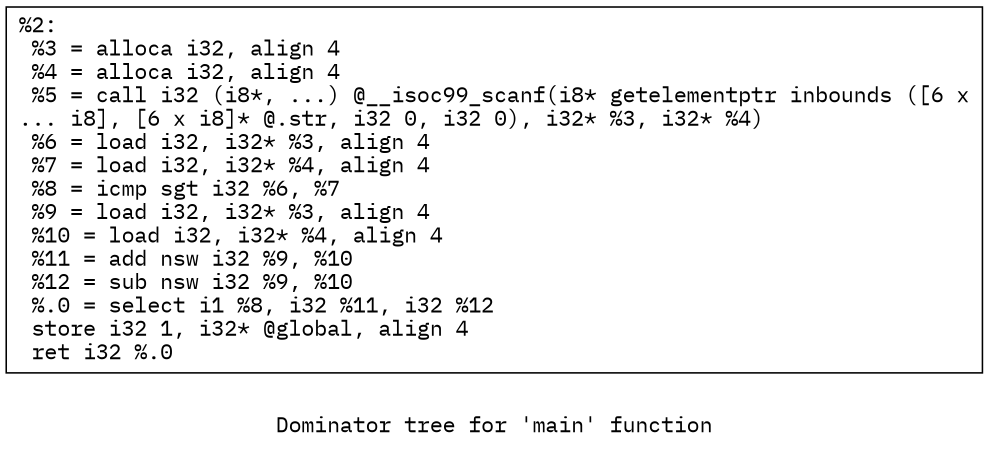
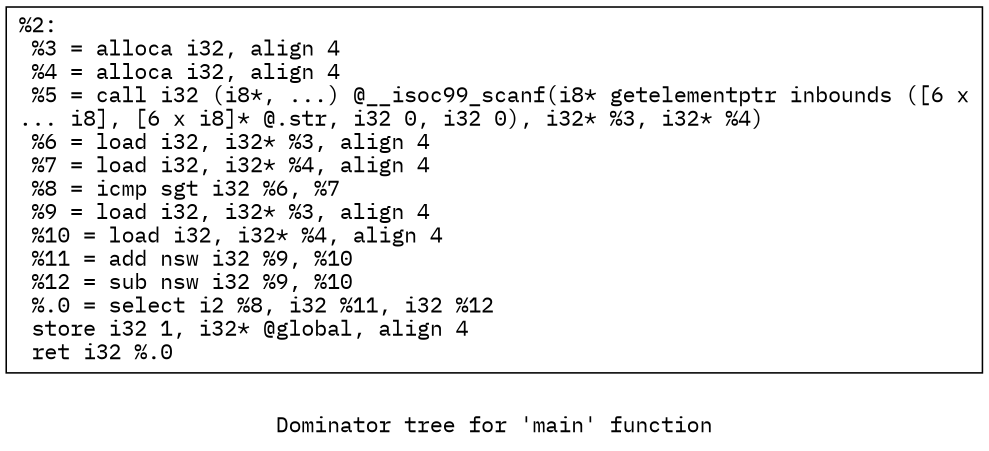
  digraph {
    label="Dominator tree for 'main' function"
    fontname="IBM Plex Mono"
-   n1 [label="{%2:\l  %3 = alloca i32, align 4\l  %4 = alloca i32, align 4\l  %5 = call i32 (i8*, ...) @__isoc99_scanf(i8* getelementptr inbounds ([6 x\l... i8], [6 x i8]* @.str, i32 0, i32 0), i32* %3, i32* %4)\l  %6 = load i32, i32* %3, align 4\l  %7 = load i32, i32* %4, align 4\l  %8 = icmp sgt i32 %6, %7\l  %9 = load i32, i32* %3, align 4\l  %10 = load i32, i32* %4, align 4\l  %11 = add nsw i32 %9, %10\l  %12 = sub nsw i32 %9, %10\l  %.0 = select i1 %8, i32 %11, i32 %12\l  store i32 1, i32* @global, align 4\l  ret i32 %.0\l}" shape=record fontname="IBM Plex Mono"]
+   n1 [label="{%2:\l  %3 = alloca i32, align 4\l  %4 = alloca i32, align 4\l  %5 = call i32 (i8*, ...) @__isoc99_scanf(i8* getelementptr inbounds ([6 x\l... i8], [6 x i8]* @.str, i32 0, i32 0), i32* %3, i32* %4)\l  %6 = load i32, i32* %3, align 4\l  %7 = load i32, i32* %4, align 4\l  %8 = icmp sgt i32 %6, %7\l  %9 = load i32, i32* %3, align 4\l  %10 = load i32, i32* %4, align 4\l  %11 = add nsw i32 %9, %10\l  %12 = sub nsw i32 %9, %10\l  %.0 = select i2 %8, i32 %11, i32 %12\l  store i32 1, i32* @global, align 4\l  ret i32 %.0\l}" shape=record fontname="IBM Plex Mono"]
  }
